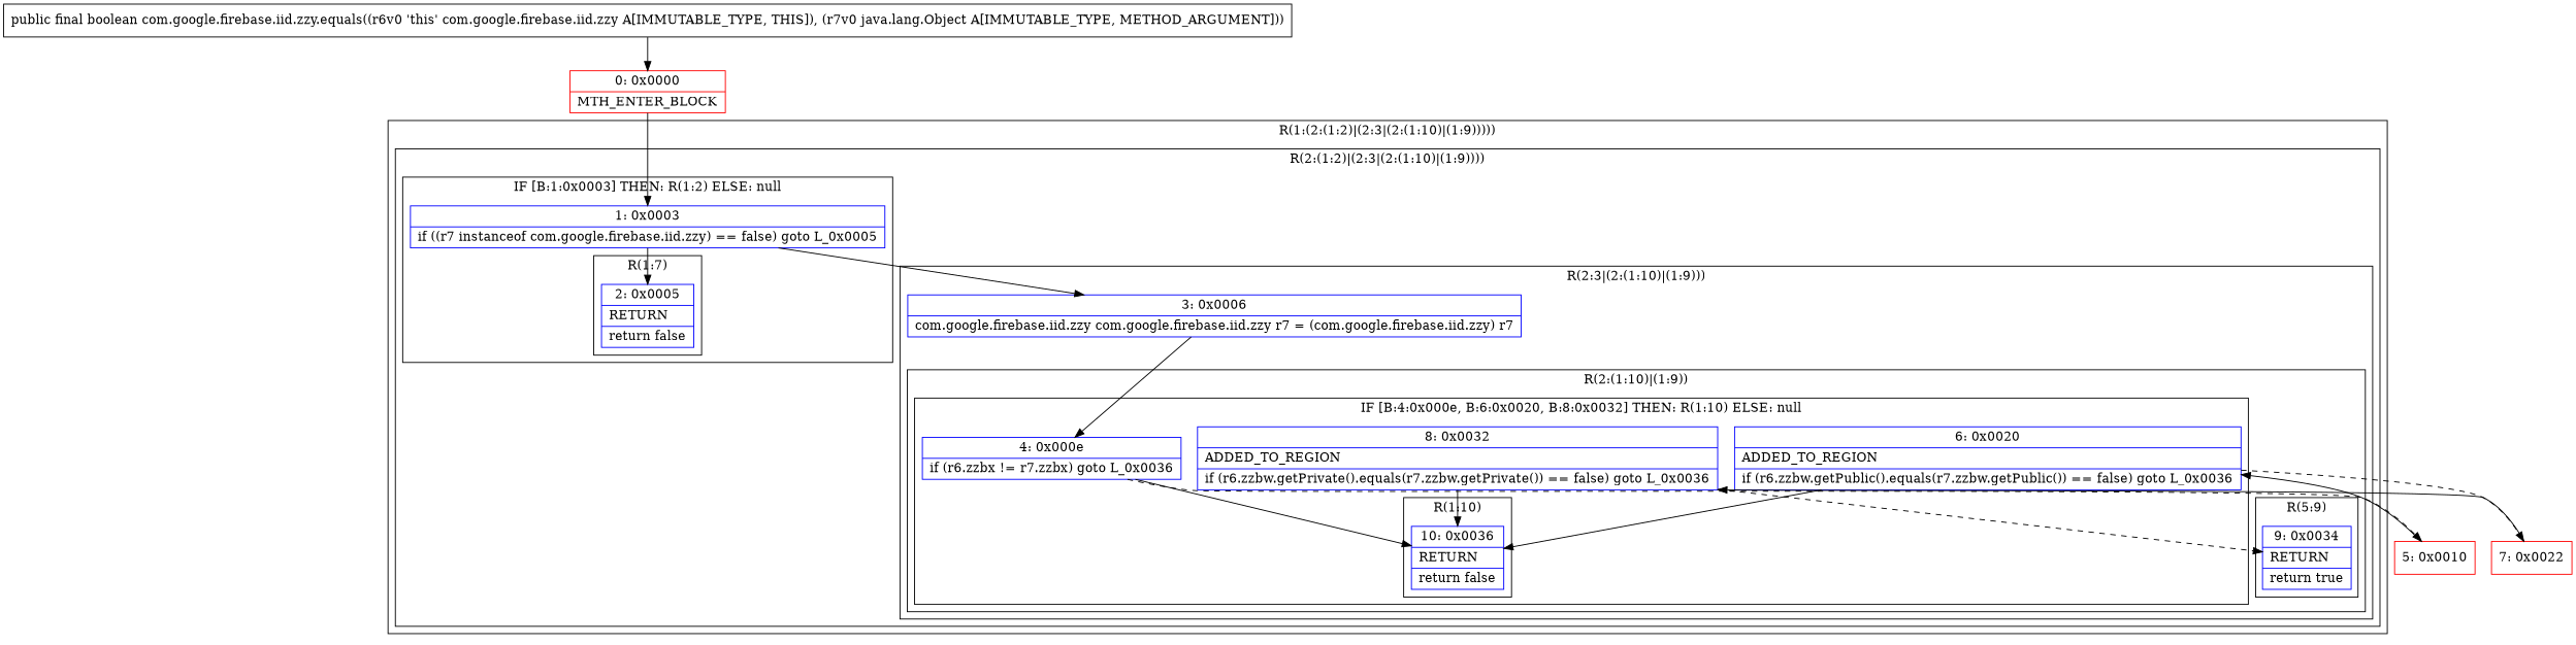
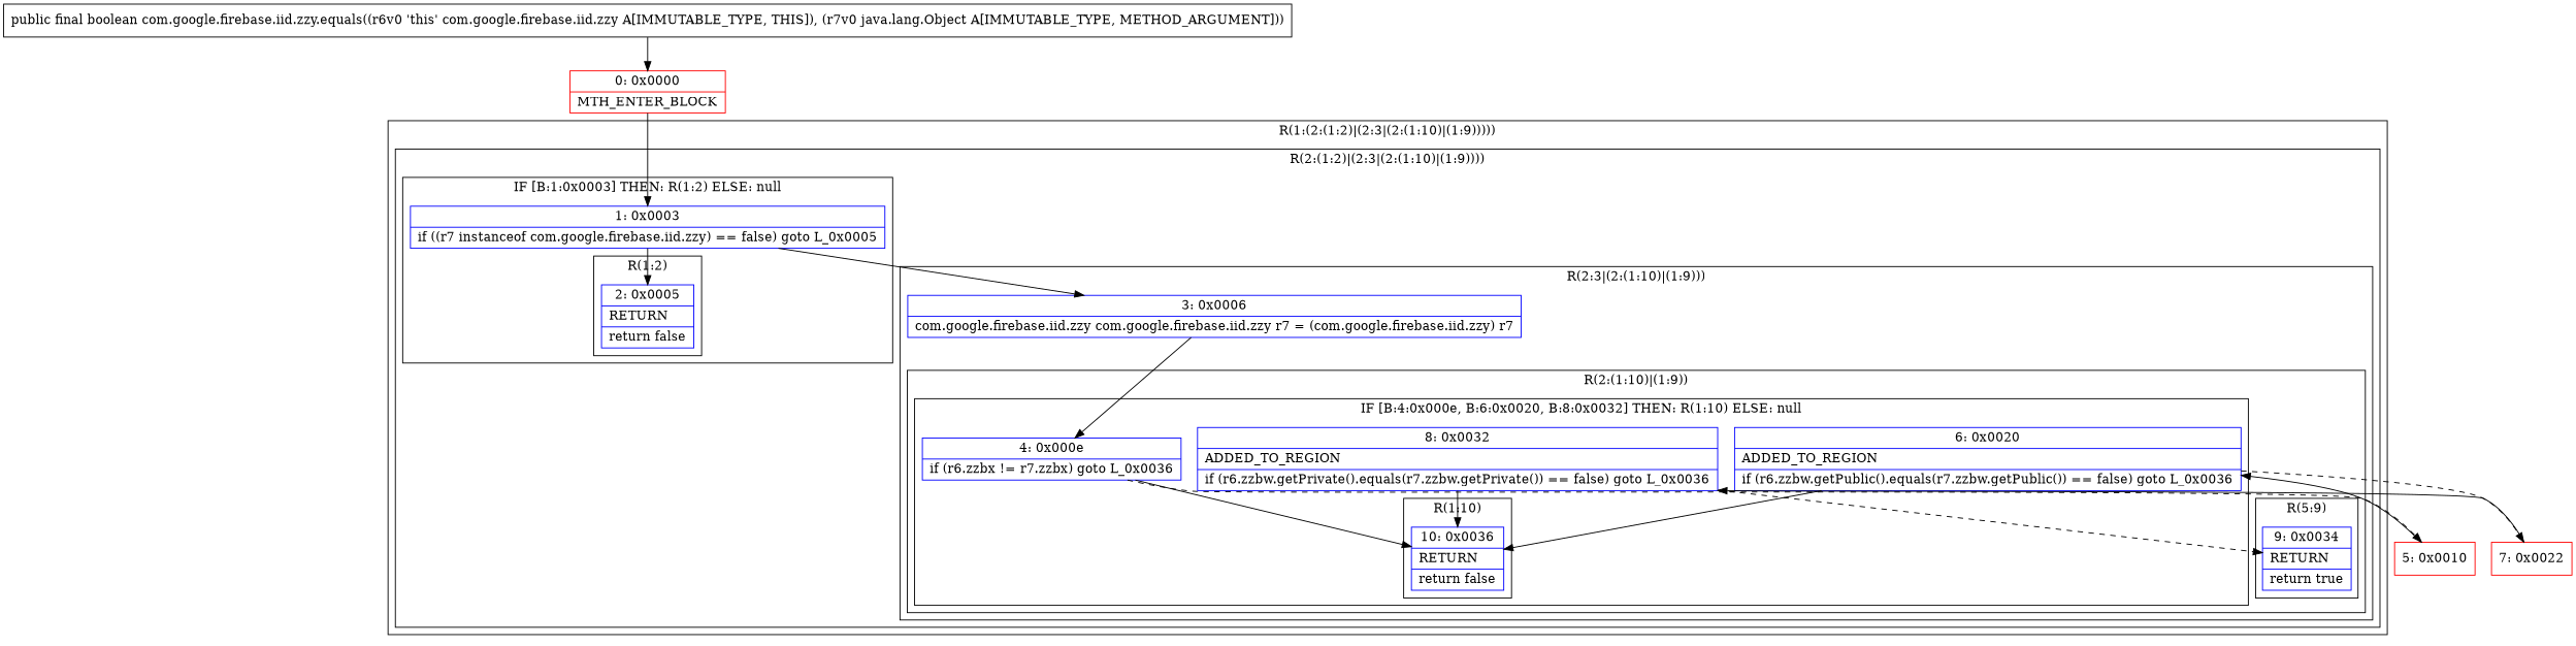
  digraph {
    node [color=blue shape=record]
    n1 [label="{2\:\ 0x0005|RETURN\l|return false\l}"]
    n2 [label="{1\:\ 0x0003|if ((r7 instanceof com.google.firebase.iid.zzy) == false) goto L_0x0005\l}"]
    n3 [label="{10\:\ 0x0036|RETURN\l|return false\l}"]
    n4 [label="{4\:\ 0x000e|if (r6.zzbx != r7.zzbx) goto L_0x0036\l}"]
    n5 [label="{6\:\ 0x0020|ADDED_TO_REGION\l|if (r6.zzbw.getPublic().equals(r7.zzbw.getPublic()) == false) goto L_0x0036\l}"]
    n6 [label="{8\:\ 0x0032|ADDED_TO_REGION\l|if (r6.zzbw.getPrivate().equals(r7.zzbw.getPrivate()) == false) goto L_0x0036\l}"]
    n7 [label="{9\:\ 0x0034|RETURN\l|return true\l}"]
    n8 [label="{3\:\ 0x0006|com.google.firebase.iid.zzy com.google.firebase.iid.zzy r7 = (com.google.firebase.iid.zzy) r7\l}"]
    n9 [color=red label="{5\:\ 0x0010}"]
    n10 [color=red label="{7\:\ 0x0022}"]
    n11 [color=red label="{0\:\ 0x0000|MTH_ENTER_BLOCK\l}"]
    n12 [label="{public final boolean com.google.firebase.iid.zzy.equals((r6v0 'this' com.google.firebase.iid.zzy A[IMMUTABLE_TYPE, THIS]), (r7v0 java.lang.Object A[IMMUTABLE_TYPE, METHOD_ARGUMENT])) }" color=""]
    subgraph cluster_1 {
      label="R(1:(2:(1:2)|(2:3|(2:(1:10)|(1:9)))))"
      subgraph cluster_2 {
        label="R(2:(1:2)|(2:3|(2:(1:10)|(1:9))))"
        subgraph cluster_3 {
          label="IF [B:1:0x0003] THEN: R(1:2) ELSE: null"
          n2
          subgraph cluster_4 {
-           label="R(1:7)"
+           label="R(1:2)"
            n1
          }
        }
        subgraph cluster_5 {
          label="R(2:3|(2:(1:10)|(1:9)))"
          n8
          subgraph cluster_6 {
            label="R(2:(1:10)|(1:9))"
            subgraph cluster_7 {
              label="IF [B:4:0x000e, B:6:0x0020, B:8:0x0032] THEN: R(1:10) ELSE: null"
              n4
              n5
              n6
              subgraph cluster_8 {
                label="R(1:10)"
                n3
              }
            }
            subgraph cluster_9 {
              label="R(5:9)"
              n7
            }
          }
        }
      }
    }
    n2 -> n1
    n2 -> n8 [style=solid]
    n4 -> n3
    n4 -> n9 [style=dashed]
    n5 -> n3
    n5 -> n10 [style=dashed]
    n6 -> n3
    n6 -> n7 [style=dashed]
    n8 -> n4
    n9 -> n5
    n10 -> n6
    n11 -> n2
    n12 -> n11
  }
